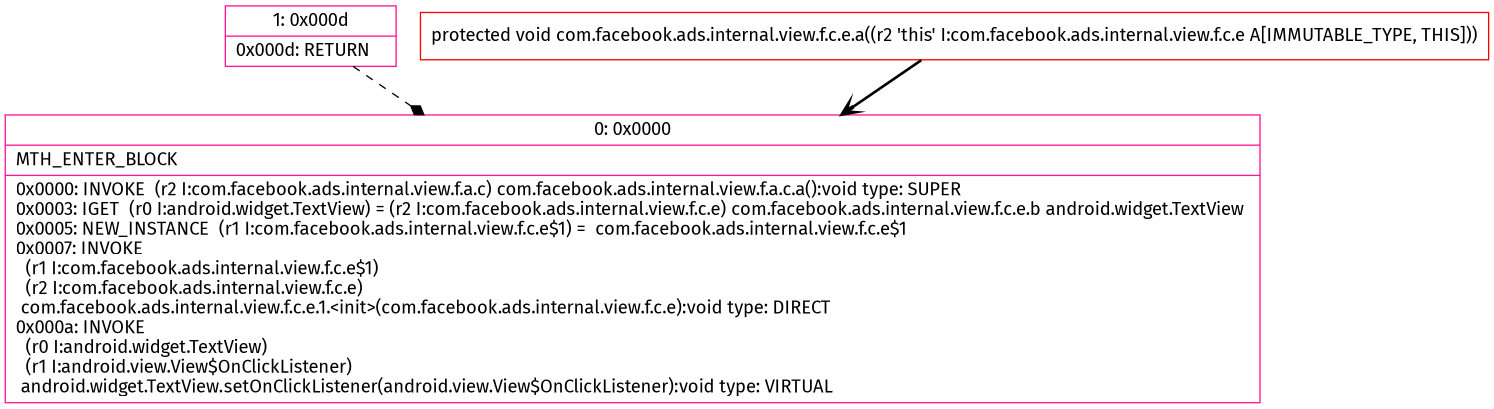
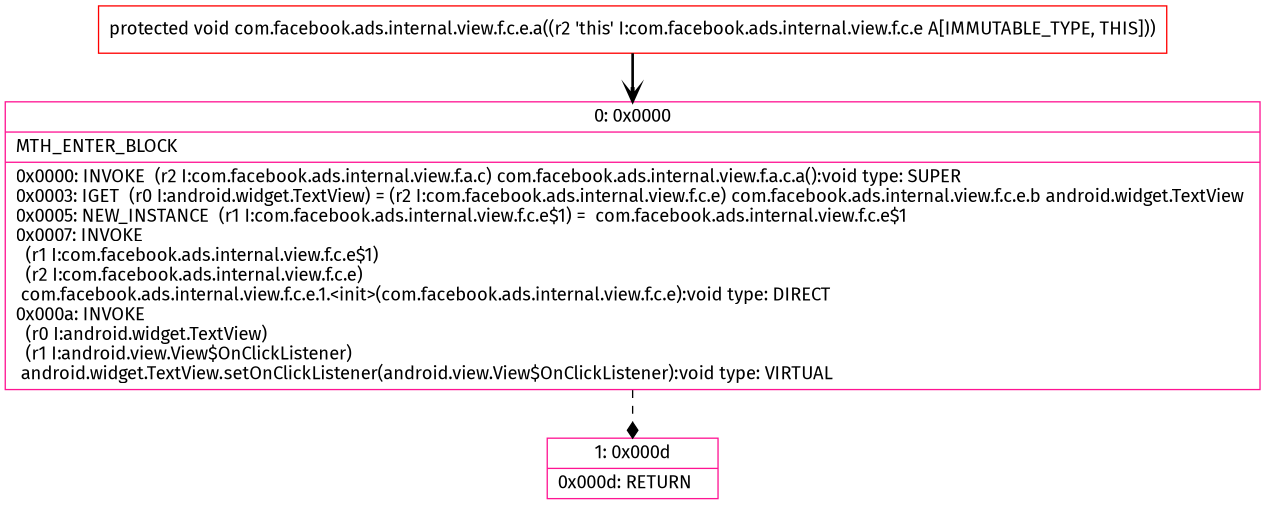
  digraph {
    fontname="Fira Sans"
    node [shape=record color=deeppink fontname="Fira Sans"]
    edge [fontname="Fira Sans"]
    n1 [label="{0\:\ 0x0000|MTH_ENTER_BLOCK\l|0x0000: INVOKE  (r2 I:com.facebook.ads.internal.view.f.a.c) com.facebook.ads.internal.view.f.a.c.a():void type: SUPER \l0x0003: IGET  (r0 I:android.widget.TextView) = (r2 I:com.facebook.ads.internal.view.f.c.e) com.facebook.ads.internal.view.f.c.e.b android.widget.TextView \l0x0005: NEW_INSTANCE  (r1 I:com.facebook.ads.internal.view.f.c.e$1) =  com.facebook.ads.internal.view.f.c.e$1 \l0x0007: INVOKE  \l  (r1 I:com.facebook.ads.internal.view.f.c.e$1)\l  (r2 I:com.facebook.ads.internal.view.f.c.e)\l com.facebook.ads.internal.view.f.c.e.1.\<init\>(com.facebook.ads.internal.view.f.c.e):void type: DIRECT \l0x000a: INVOKE  \l  (r0 I:android.widget.TextView)\l  (r1 I:android.view.View$OnClickListener)\l android.widget.TextView.setOnClickListener(android.view.View$OnClickListener):void type: VIRTUAL \l}"]
    n2 [label="{1\:\ 0x000d|0x000d: RETURN   \l}"]
    n3 [label="{protected void com.facebook.ads.internal.view.f.c.e.a((r2 'this' I:com.facebook.ads.internal.view.f.c.e A[IMMUTABLE_TYPE, THIS])) }" color=red]
-   n2 -> n1 [style=dashed arrowhead=diamond]
+   n1 -> n2 [style=dashed arrowhead=diamond]
    n3 -> n1 [style=bold arrowhead=vee]
  }
